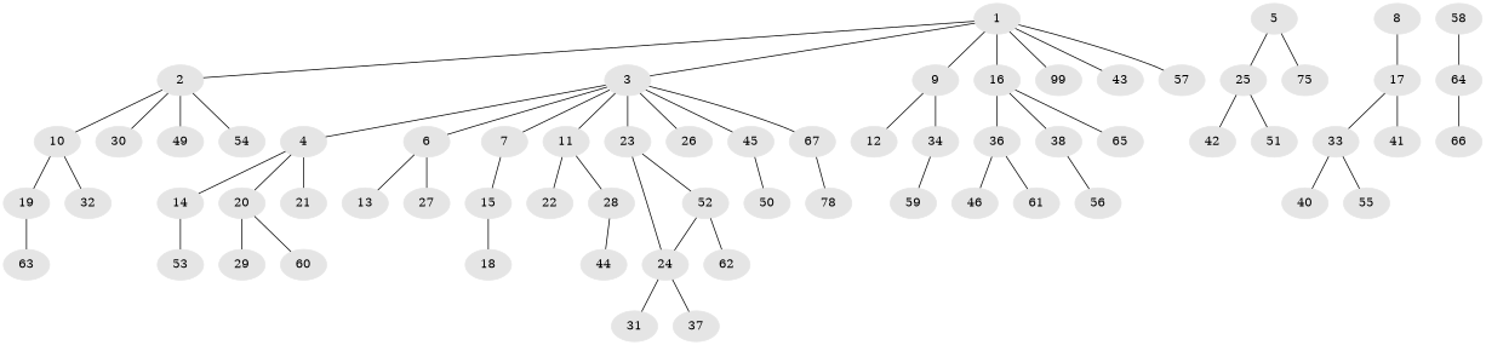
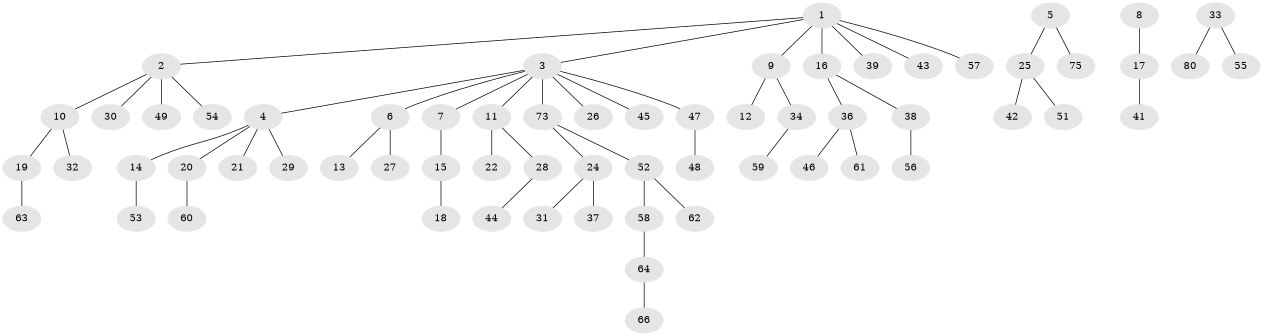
  graph {
    node [color=gray90 style=filled]
    1
    2
    3
    9
    16
-   39 [label=99]
+   39
    43
    57
    10
    30
    49
    54
    4
    6
    7
    11
-   23
+   23 [label=73]
    26
    45
-   47 [label=67]
+   47
    12
    34
    36
    38
-   65
    5
    25
    n28 [label=75]
    19
    32
    14
    20
    21
    29
    13
    27
    15
    22
    28
    24
    52
-   50
-   48 [label=78]
+   48
    8
    17
    53
    60
    42
    51
    18
    33
    41
    59
    63
    44
    46
    61
    56
-   40
+   40 [label=80]
    55
    31
    37
    58
    62
    64
    66
    1 -- 2
    1 -- 3
    1 -- 9
    1 -- 16
    1 -- 39
    1 -- 43
    1 -- 57
    2 -- 10
    2 -- 30
    2 -- 49
    2 -- 54
    3 -- 4
    3 -- 6
    3 -- 7
    3 -- 11
    3 -- 23
    3 -- 26
    3 -- 45
    3 -- 47
    9 -- 12
    9 -- 34
    16 -- 36
    16 -- 38
-   16 -- 65
    10 -- 19
    10 -- 32
    4 -- 14
    4 -- 20
    4 -- 21
-   20 -- 29
+   4 -- 29
    6 -- 13
    6 -- 27
    7 -- 15
    11 -- 22
    11 -- 28
    23 -- 24
    23 -- 52
-   45 -- 50
    47 -- 48
    34 -- 59
    36 -- 46
    36 -- 61
    38 -- 56
    5 -- 25
    5 -- n28
    25 -- 42
    25 -- 51
    19 -- 63
    14 -- 53
    20 -- 60
    15 -- 18
    28 -- 44
    24 -- 31
    24 -- 37
-   52 -- 24
+   52 -- 58
    52 -- 62
    8 -- 17
-   17 -- 33
    17 -- 41
    33 -- 40
    33 -- 55
    58 -- 64
    64 -- 66
  }
